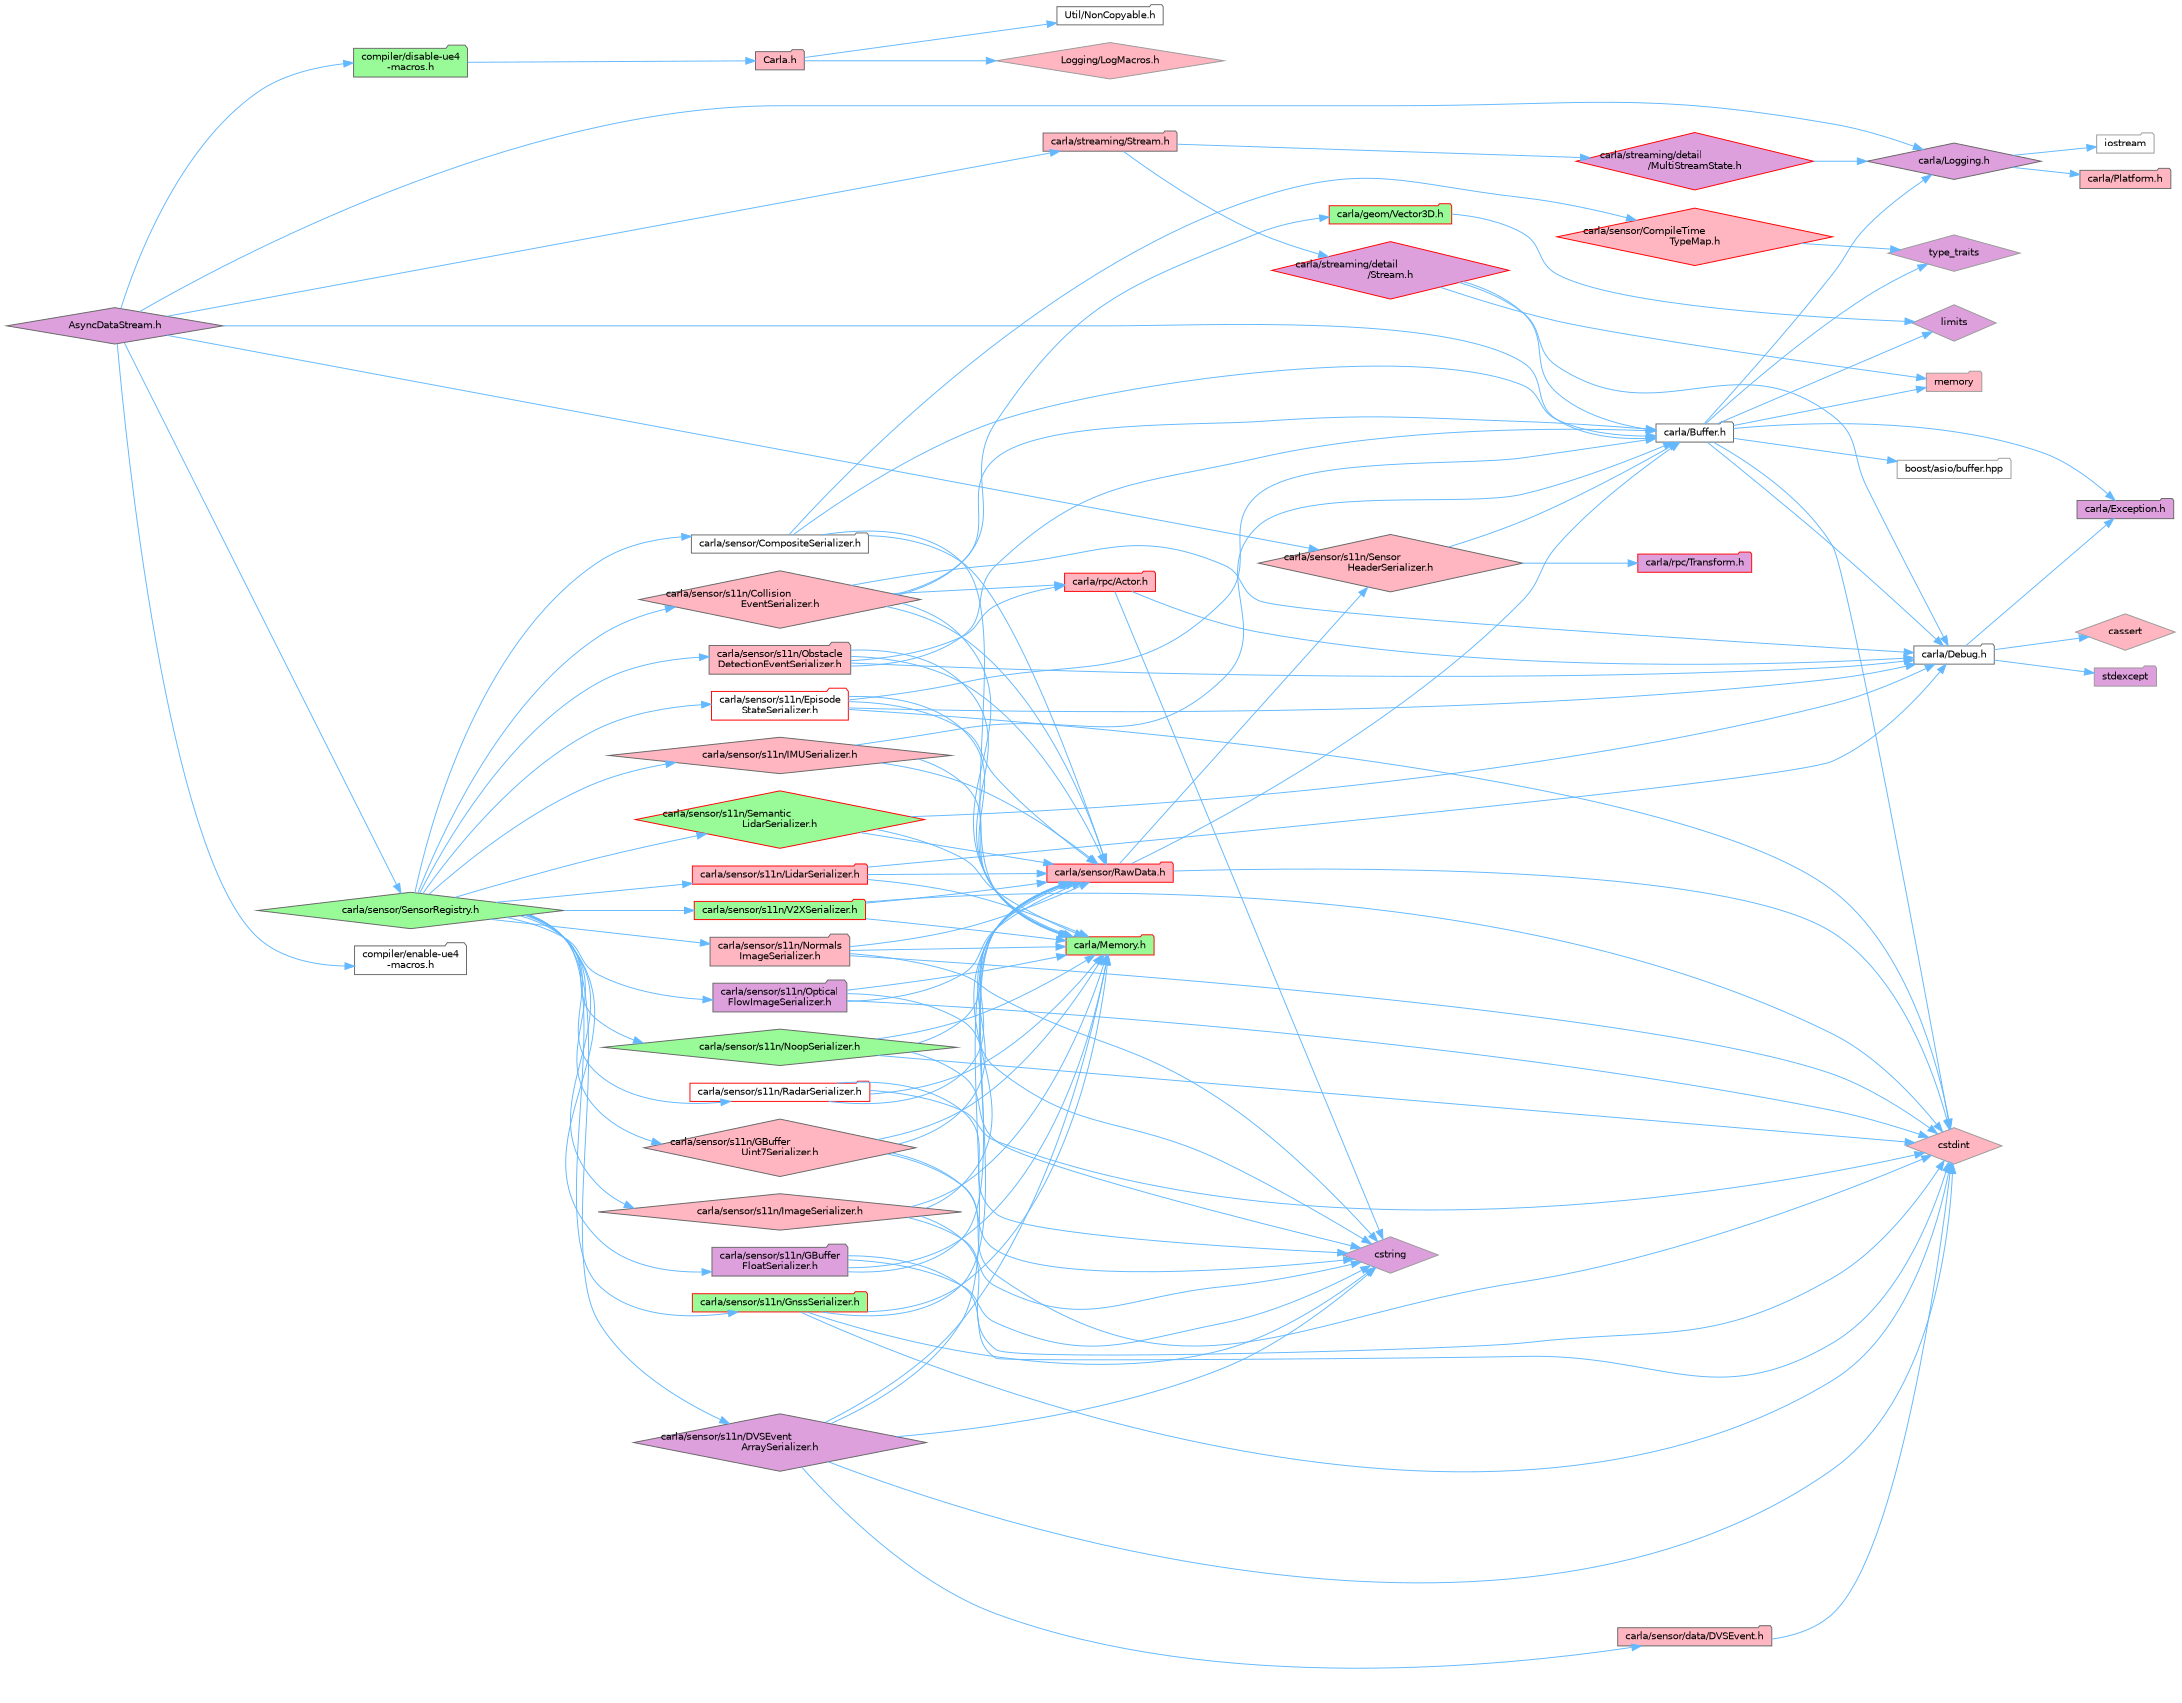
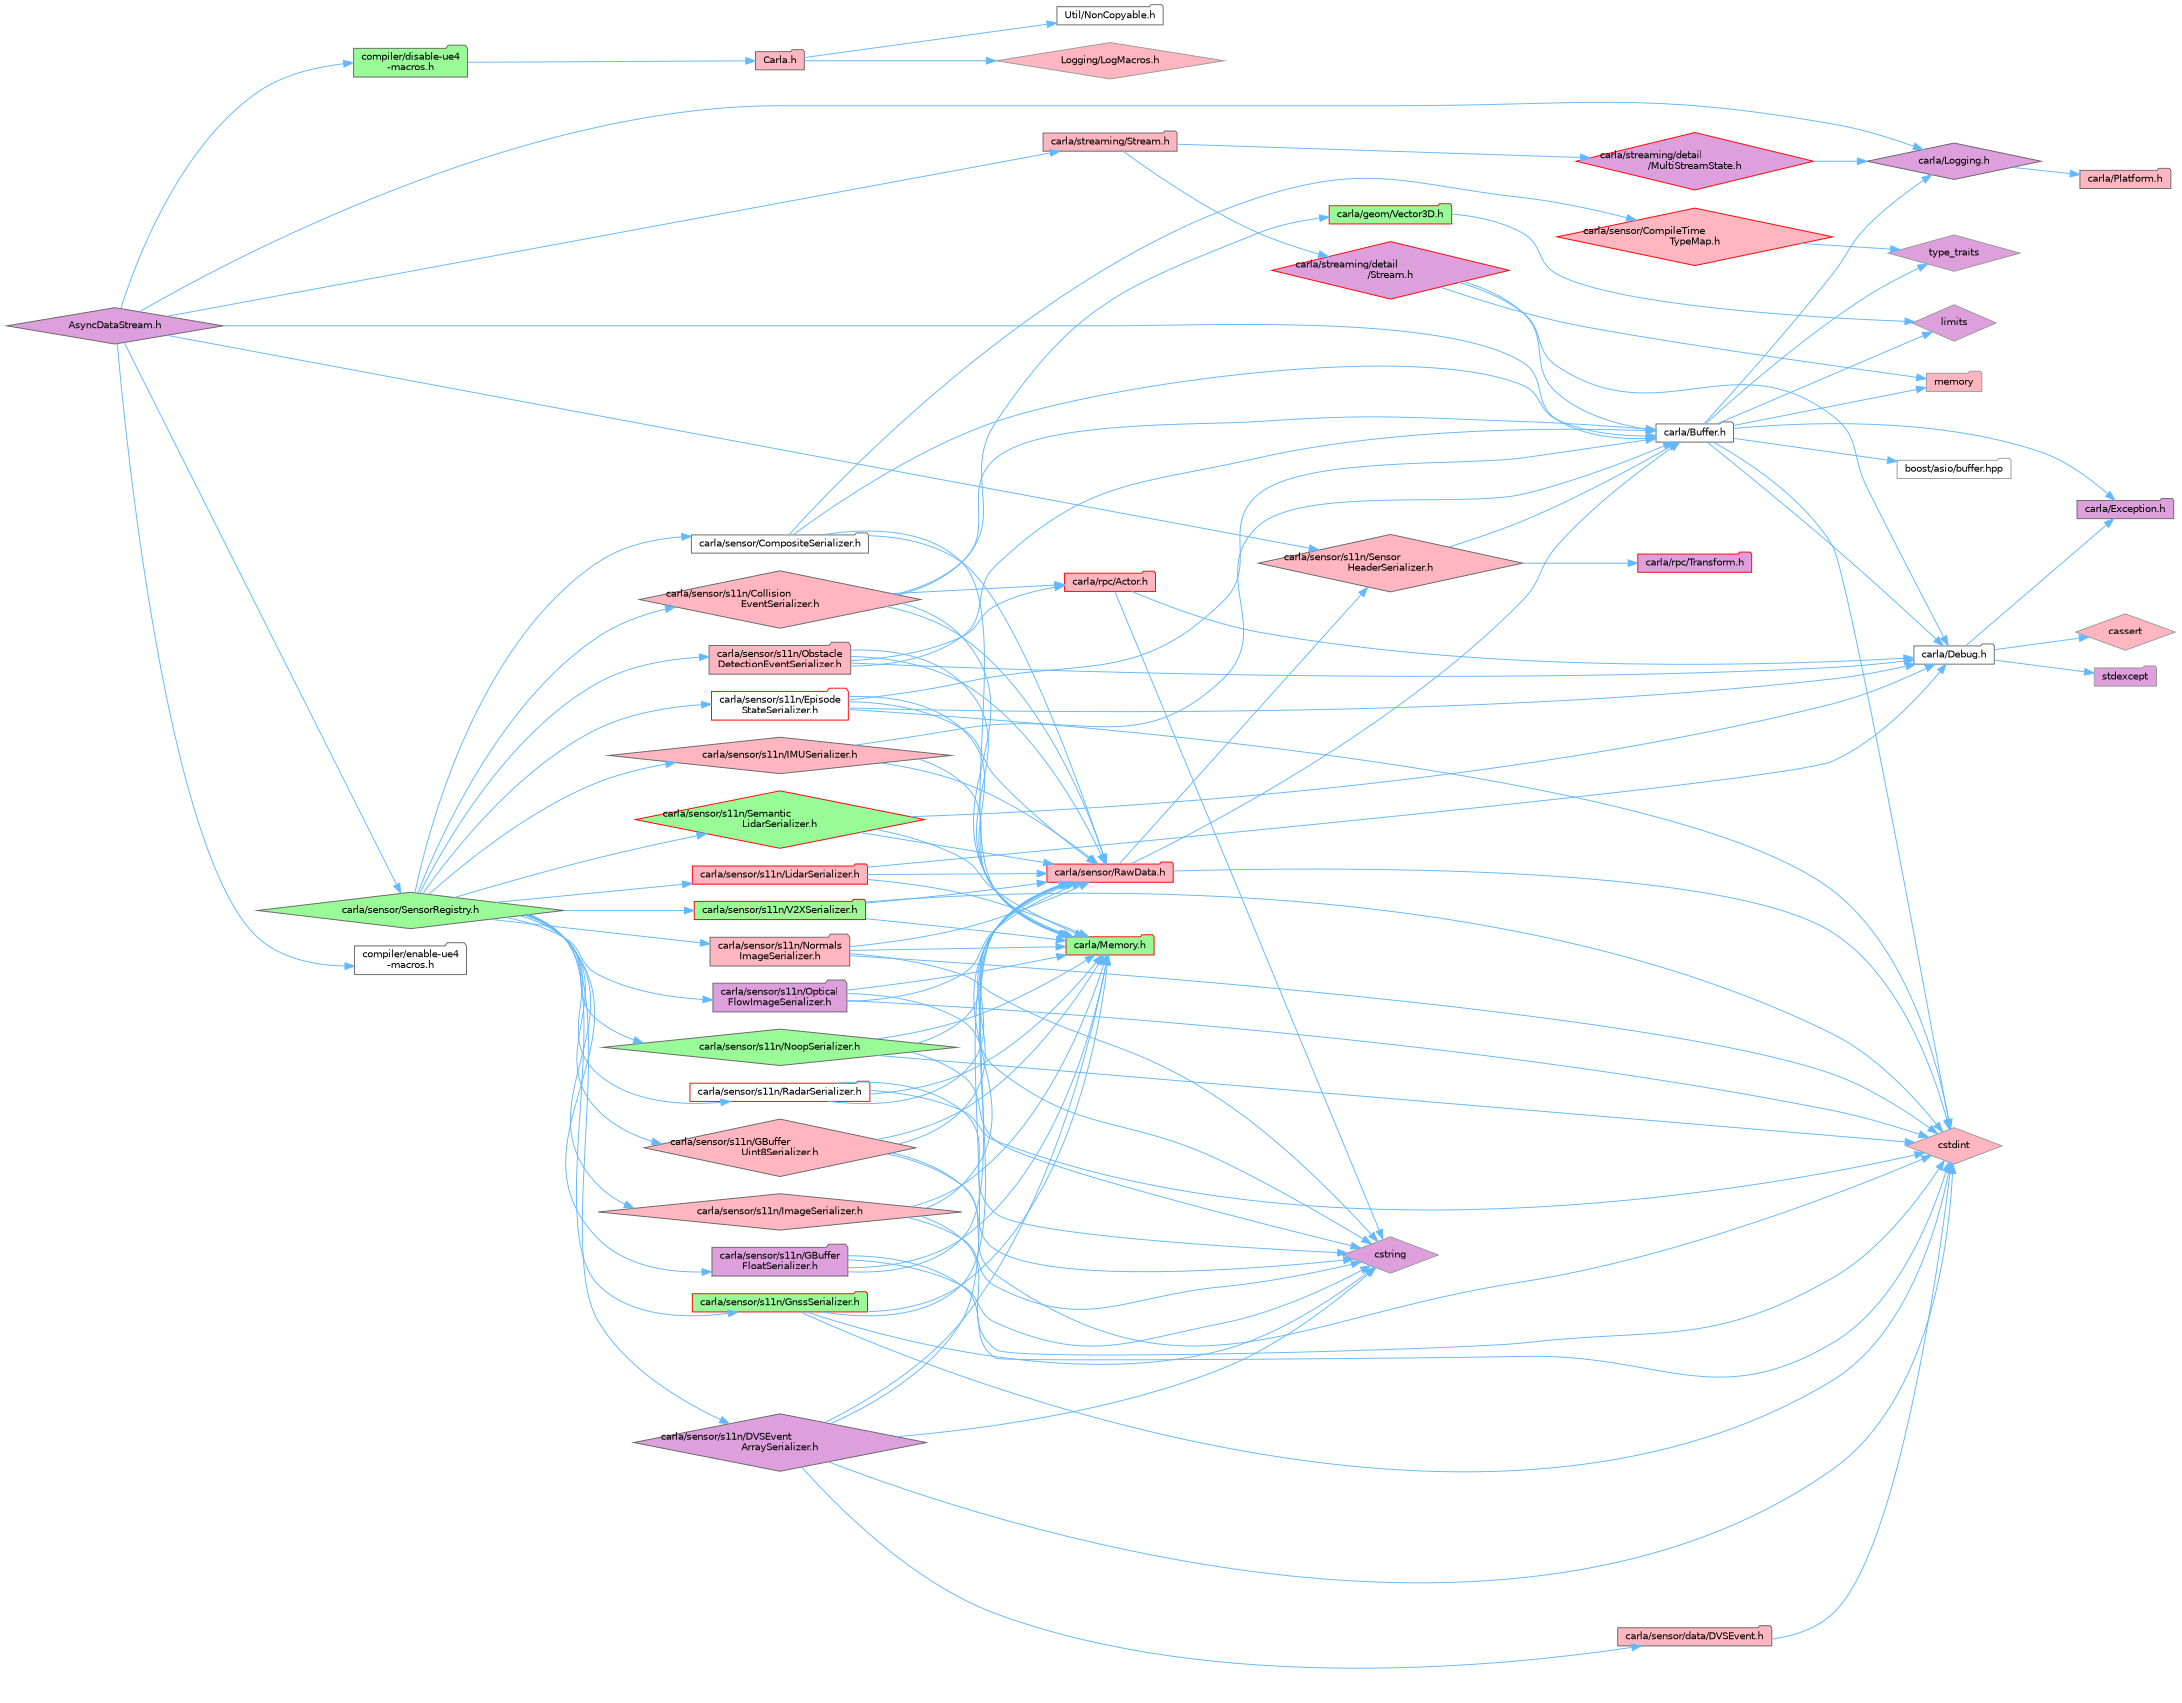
  digraph {
    rankdir=LR
    node [color=grey40 fillcolor=lightpink fontname=Helvetica fontsize=10 shape=folder style=filled]
    edge [color=steelblue1 fontname=Helvetica fontsize=10 labelfontname=Helvetica labelfontsize=10 style=solid]
    n1 [color=gray40 fillcolor=plum fontcolor=black height=0.2 label="AsyncDataStream.h" shape=diamond width=0.4]
    n2 [fillcolor=palegreen height=0.2 label="compiler/disable-ue4\l-macros.h" width=0.4]
    n3 [fillcolor=white height=0.2 label="carla/Buffer.h" width=0.4]
    n4 [fillcolor=plum height=0.2 label="carla/Logging.h" shape=diamond width=0.4]
    n5 [fillcolor=palegreen height=0.2 label="carla/sensor/SensorRegistry.h" shape=diamond width=0.4]
    n6 [height=0.2 label="carla/sensor/s11n/Sensor\lHeaderSerializer.h" shape=diamond width=0.4]
    n7 [height=0.2 label="carla/streaming/Stream.h" width=0.4]
    n8 [fillcolor=white height=0.2 label="compiler/enable-ue4\l-macros.h" width=0.4]
    n9 [height=0.2 label="Carla.h" width=0.4]
    n10 [fillcolor=white height=0.2 label="carla/Debug.h" width=0.4]
    n11 [fillcolor=plum height=0.2 label="carla/Exception.h" width=0.4]
    n12 [color=grey60 fillcolor=white height=0.2 label="boost/asio/buffer.hpp" width=0.4]
    n13 [color=grey60 height=0.2 label=cstdint shape=diamond width=0.4]
    n14 [color=grey60 fillcolor=plum height=0.2 label=limits shape=diamond width=0.4]
    n15 [color=grey60 height=0.2 label=memory width=0.4]
    n16 [color=grey60 fillcolor=plum height=0.2 label=type_traits shape=diamond width=0.4]
    n17 [height=0.2 label="carla/Platform.h" width=0.4]
-   n18 [color=grey60 fillcolor=white height=0.2 label=iostream width=0.4]
    n19 [fillcolor=white height=0.2 label="carla/sensor/CompositeSerializer.h" width=0.4]
    n20 [height=0.2 label="carla/sensor/s11n/Collision\lEventSerializer.h" shape=diamond width=0.4]
    n21 [fillcolor=plum height=0.2 label="carla/sensor/s11n/DVSEvent\lArraySerializer.h" shape=diamond width=0.4]
    n22 [color=red fillcolor=white height=0.2 label="carla/sensor/s11n/Episode\lStateSerializer.h" width=0.4]
    n23 [color=red fillcolor=palegreen height=0.2 label="carla/sensor/s11n/GnssSerializer.h" width=0.4]
    n24 [height=0.2 label="carla/sensor/s11n/ImageSerializer.h" shape=diamond width=0.4]
    n25 [height=0.2 label="carla/sensor/s11n/Normals\lImageSerializer.h" width=0.4]
    n26 [fillcolor=plum height=0.2 label="carla/sensor/s11n/Optical\lFlowImageSerializer.h" width=0.4]
    n27 [height=0.2 label="carla/sensor/s11n/IMUSerializer.h" shape=diamond width=0.4]
    n28 [color=red height=0.2 label="carla/sensor/s11n/LidarSerializer.h" width=0.4]
    n29 [fillcolor=palegreen height=0.2 label="carla/sensor/s11n/NoopSerializer.h" shape=diamond width=0.4]
    n30 [height=0.2 label="carla/sensor/s11n/Obstacle\lDetectionEventSerializer.h" width=0.4]
    n31 [color=red fillcolor=white height=0.2 label="carla/sensor/s11n/RadarSerializer.h" width=0.4]
    n32 [color=red fillcolor=palegreen height=0.2 label="carla/sensor/s11n/Semantic\lLidarSerializer.h" shape=diamond width=0.4]
-   n33 [height=0.2 label="carla/sensor/s11n/GBuffer\lUint7Serializer.h" shape=diamond width=0.4]
+   n33 [height=0.2 label="carla/sensor/s11n/GBuffer\lUint8Serializer.h" shape=diamond width=0.4]
    n34 [fillcolor=plum height=0.2 label="carla/sensor/s11n/GBuffer\lFloatSerializer.h" width=0.4]
    n35 [color=red fillcolor=palegreen height=0.2 label="carla/sensor/s11n/V2XSerializer.h" width=0.4]
    n36 [color=red fillcolor=plum height=0.2 label="carla/rpc/Transform.h" width=0.4]
    n37 [color=red fillcolor=plum height=0.2 label="carla/streaming/detail\l/MultiStreamState.h" shape=diamond width=0.4]
    n38 [color=red fillcolor=plum height=0.2 label="carla/streaming/detail\l/Stream.h" shape=diamond width=0.4]
    n39 [fillcolor=white height=0.2 label="Util/NonCopyable.h" width=0.4]
    n40 [color=grey60 height=0.2 label="Logging/LogMacros.h" shape=diamond width=0.4]
    n41 [color=grey60 fillcolor=plum height=0.2 label=stdexcept width=0.4]
    n42 [color=grey60 height=0.2 label=cassert shape=diamond width=0.4]
    n43 [color=red fillcolor=palegreen height=0.2 label="carla/Memory.h" width=0.4]
    n44 [color=red height=0.2 label="carla/sensor/CompileTime\lTypeMap.h" shape=diamond width=0.4]
    n45 [color=red height=0.2 label="carla/sensor/RawData.h" width=0.4]
    n46 [color=red height=0.2 label="carla/rpc/Actor.h" width=0.4]
    n47 [color=red fillcolor=palegreen height=0.2 label="carla/geom/Vector3D.h" width=0.4]
    n48 [color=grey60 fillcolor=plum height=0.2 label=cstring shape=diamond width=0.4]
    n49 [height=0.2 label="carla/sensor/data/DVSEvent.h" width=0.4]
    n1 -> n2
    n1 -> n3
    n1 -> n4
    n1 -> n5
    n1 -> n6
    n1 -> n7
    n1 -> n8
    n2 -> n9
    n3 -> n4
    n3 -> n10
    n3 -> n11
    n3 -> n12
    n3 -> n13
    n3 -> n14
    n3 -> n15
    n3 -> n16
    n4 -> n17
-   n4 -> n18
    n5 -> n19
    n5 -> n20
    n5 -> n21
    n5 -> n22
    n5 -> n23
    n5 -> n24
    n5 -> n25
    n5 -> n26
    n5 -> n27
    n5 -> n28
    n5 -> n29
    n5 -> n30
    n5 -> n31
    n5 -> n32
    n5 -> n33
    n5 -> n34
    n5 -> n35
    n6 -> n3
    n6 -> n36
    n7 -> n37
    n7 -> n38
    n9 -> n39
    n9 -> n40
    n10 -> n11
    n10 -> n41
    n10 -> n42
    n19 -> n3
    n19 -> n43
    n19 -> n44
    n19 -> n45
    n20 -> n3
-   n20 -> n10
    n20 -> n43
    n20 -> n45
    n20 -> n46
    n20 -> n47
    n21 -> n13
    n21 -> n43
    n21 -> n45
    n21 -> n48
    n21 -> n49
    n22 -> n3
    n22 -> n10
    n22 -> n13
    n22 -> n43
    n22 -> n45
    n23 -> n13
    n23 -> n43
    n23 -> n45
    n23 -> n48
    n24 -> n13
    n24 -> n43
    n24 -> n45
    n24 -> n48
    n25 -> n13
    n25 -> n43
    n25 -> n45
    n25 -> n48
    n26 -> n13
    n26 -> n43
    n26 -> n45
    n26 -> n48
    n27 -> n3
    n27 -> n43
    n27 -> n45
    n28 -> n10
    n28 -> n43
    n28 -> n45
    n29 -> n13
    n29 -> n43
    n29 -> n45
    n29 -> n48
    n30 -> n3
    n30 -> n10
    n30 -> n43
    n30 -> n45
    n30 -> n46
    n31 -> n13
    n31 -> n43
    n31 -> n45
    n31 -> n48
    n32 -> n10
    n32 -> n43
    n32 -> n45
    n33 -> n13
    n33 -> n43
    n33 -> n45
    n33 -> n48
    n34 -> n13
    n34 -> n43
    n34 -> n45
    n34 -> n48
    n35 -> n13
    n35 -> n43
    n35 -> n45
    n37 -> n4
    n38 -> n3
    n38 -> n10
    n38 -> n15
    n44 -> n16
    n45 -> n3
    n45 -> n6
    n45 -> n13
    n46 -> n10
    n46 -> n48
    n47 -> n14
    n49 -> n13
  }
